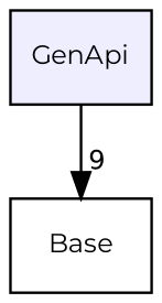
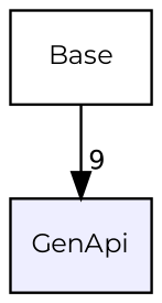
  digraph {
    compound=true
    fontname=Montserrat
    node [fontname=Montserrat fontsize=10 shape=box]
    n1 [fillcolor="#eeeeff" label=GenApi pencolor=black style=filled]
    n2 [label=Base]
-   n1 -> n2 [headlabel=9 labeldistance=1.5 labelfontname=Helvetica labelfontsize=10 fontname=Montserrat]
+   n2 -> n1 [headlabel=9 labeldistance=1.5 labelfontname=Helvetica labelfontsize=10 fontname=Montserrat]
  }
